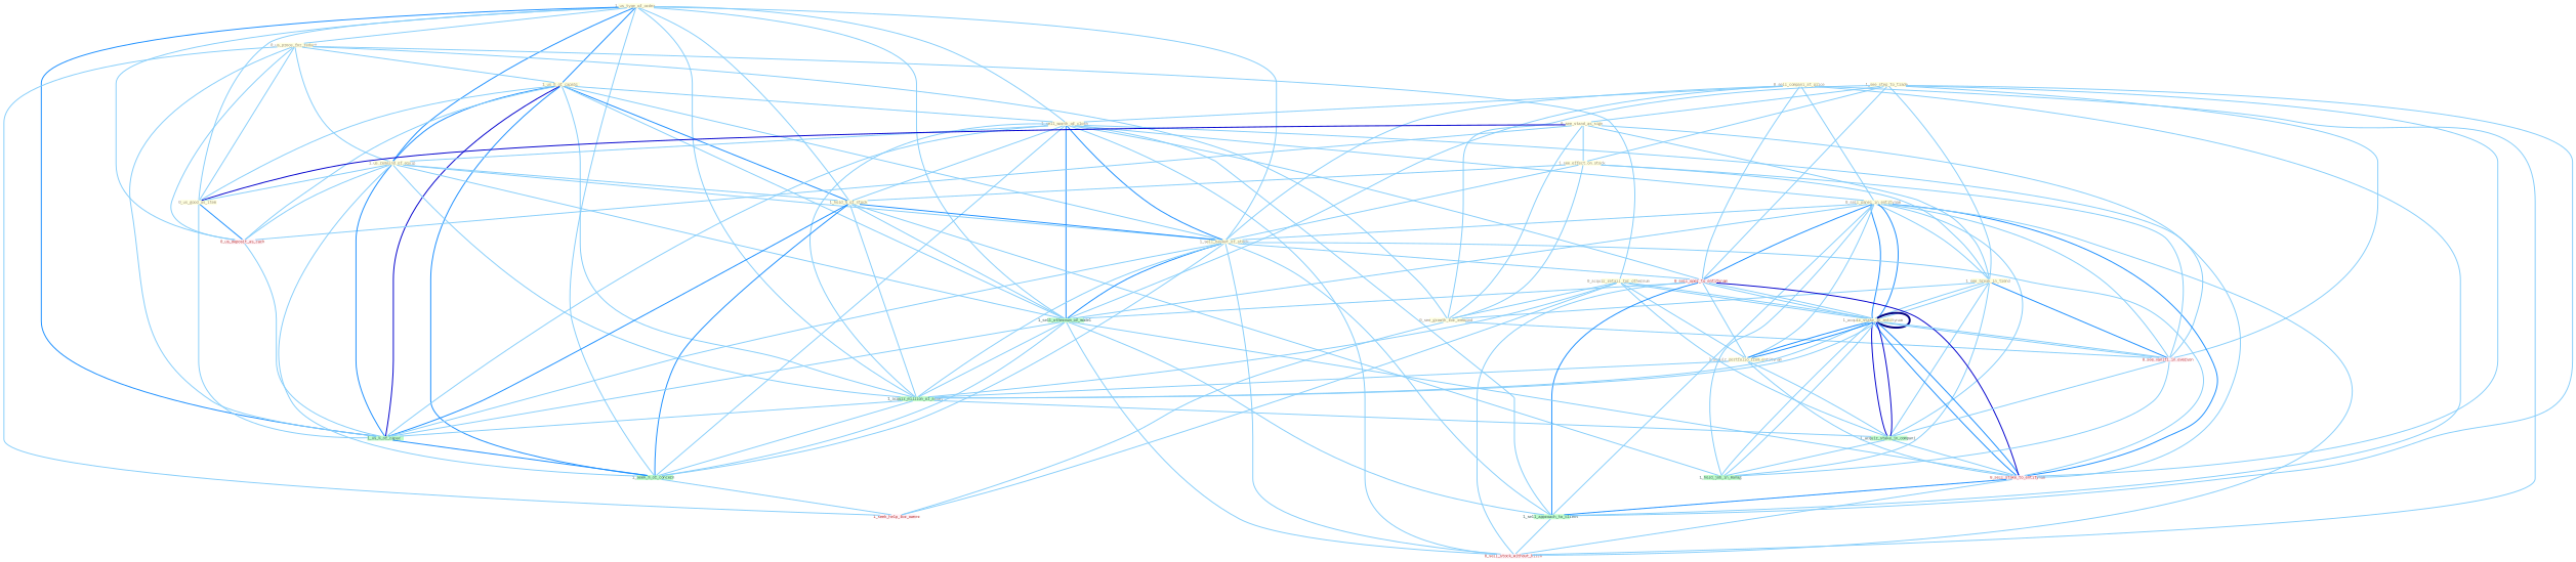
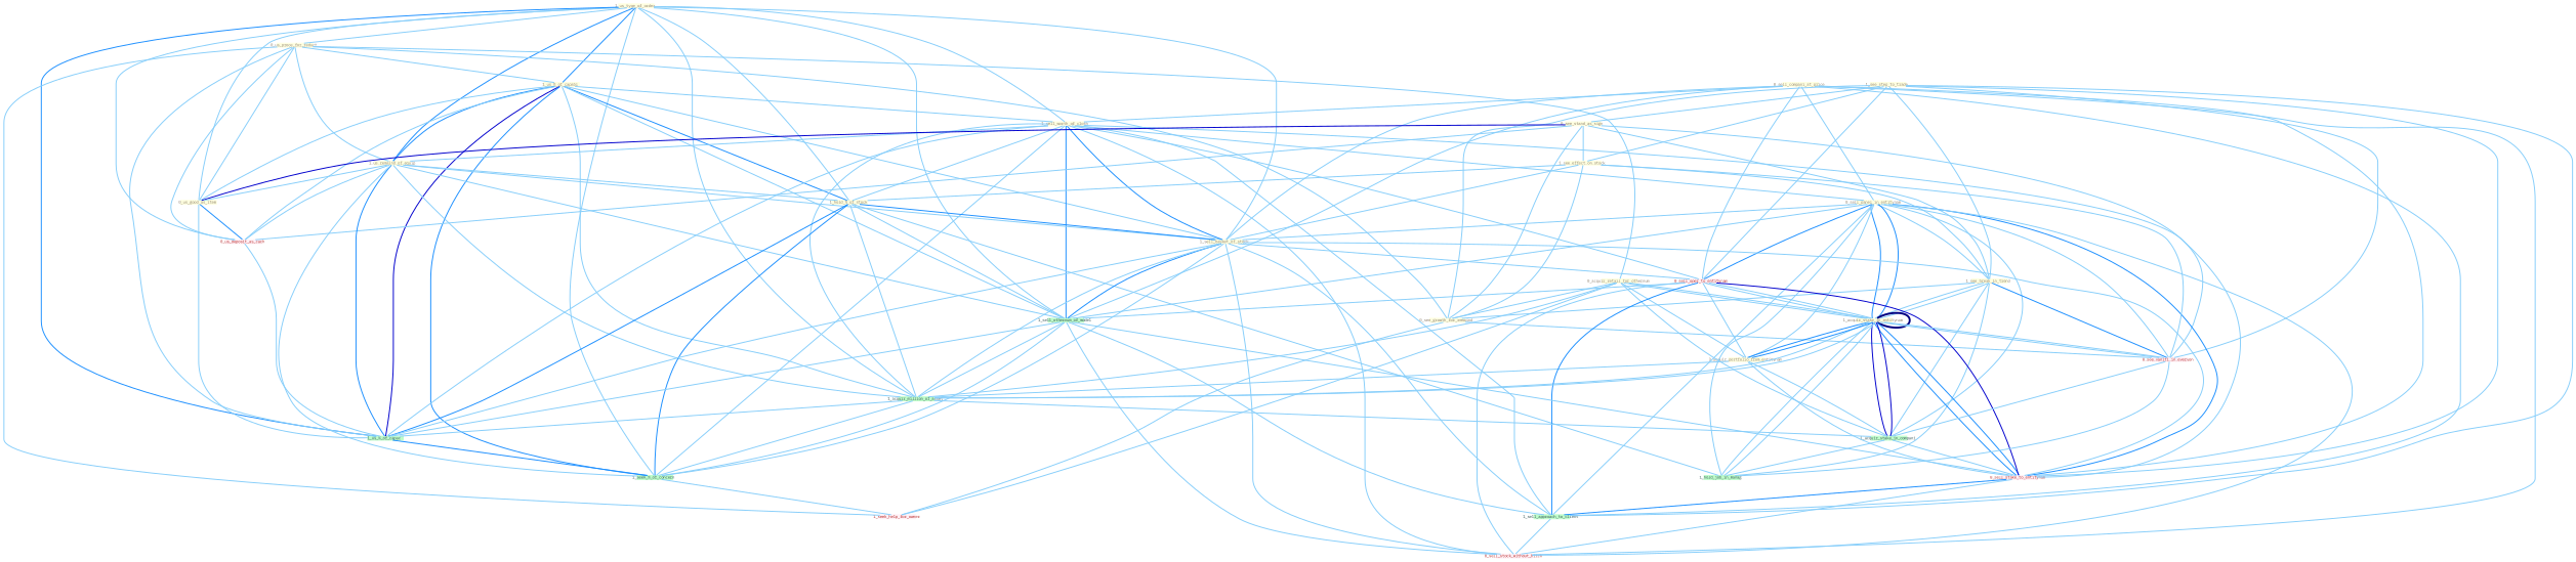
  graph {
    fontname="IBM Plex Mono"
    node [color="#ffffe0" fixedsize=true fontcolor="#8b7d6b" fontname="IBM Plex Mono" fontsize=4 shape=polygon style=filled]
    edge [color="#87cefa" fontname="IBM Plex Mono" w=1]
    "1_us_type_of_order " [height=.06 width=.5]
    "1_see_step_to_trade " [height=.06 width=.5]
    "0_sell_compani_at_price " [height=.06 width=.5]
    "0_us_proce_for_reduct " [height=.06 width=.5]
    "1_us_%_of_capabl " [height=.06 width=.5]
    "1_sell_worth_of_cloth " [height=.06 width=.5]
    "0_see_stand_as_sign " [height=.06 width=.5]
    n8 [height=.06 label="1_us_remaind_of_equip" width=.5]
    "0_sell_panel_in_entitynam " [height=.06 width=.5]
    "0_us_good_as_item " [height=.06 width=.5]
    "1_see_effect_on_stock " [height=.06 width=.5]
    "1_see_break_in_trend " [height=.06 width=.5]
    "0_acquir_retail_for_othernum " [height=.06 width=.5]
    "1_hold_%_of_stock " [height=.06 width=.5]
    "0_see_growth_for_remaind " [height=.06 width=.5]
    "1_acquir_stake_in_entitynam " [height=.06 width=.5]
    "1_sell_basket_of_stock " [height=.06 width=.5]
    "0_acquir_portfolio_from_entitynam " [height=.06 width=.5]
    "0_sell_oper_to_entitynam " [color="#fff0f5" fontcolor="#b22222" height=.06 width=.5]
    "0_see_vaniti_in_everyon " [color="#fff0f5" fontcolor="#b22222" height=.06 width=.5]
    "0_us_deposit_as_cach " [color="#fff0f5" fontcolor="#b22222" height=.06 width=.5]
    "0_sell_stake_to_entitynam " [color="#fff0f5" fontcolor="#b22222" height=.06 width=.5]
    "0_sell_stock_without_hitch " [color="#fff0f5" fontcolor="#b22222" height=.06 width=.5]
    "1_seek_help_for_owner " [color="#fff0f5" fontcolor="#b22222" height=.06 width=.5]
    "1_sell_othernum_of_model " [color="#BDFCC9" fontcolor="#2f4f4f" height=.06 width=.5]
    "1_acquir_million_of_asset " [color="#BDFCC9" fontcolor="#2f4f4f" height=.06 width=.5]
    "1_us_%_of_capac " [color="#BDFCC9" fontcolor="#2f4f4f" height=.06 width=.5]
    "1_seek_%_of_concern " [color="#BDFCC9" fontcolor="#2f4f4f" height=.06 width=.5]
    "1_sell_approach_to_client " [color="#BDFCC9" fontcolor="#2f4f4f" height=.06 width=.5]
    "1_acquir_stake_in_compani " [color="#BDFCC9" fontcolor="#2f4f4f" height=.06 width=.5]
    "1_hold_job_in_manag " [color="#BDFCC9" fontcolor="#2f4f4f" height=.06 width=.5]
    subgraph sub_1 {
      "1_us_type_of_order "
      "1_see_step_to_trade "
      "0_sell_compani_at_price "
      "0_us_proce_for_reduct "
      "1_us_%_of_capabl "
      "1_sell_worth_of_cloth "
      "0_see_stand_as_sign "
      n8
      "0_sell_panel_in_entitynam "
      "0_us_good_as_item "
      "1_see_effect_on_stock "
      "1_see_break_in_trend "
      "0_acquir_retail_for_othernum "
      "1_hold_%_of_stock "
      "0_see_growth_for_remaind "
      "1_acquir_stake_in_entitynam "
      "1_sell_basket_of_stock "
      "0_acquir_portfolio_from_entitynam "
    }
    subgraph sub_2 {
      "0_sell_oper_to_entitynam "
      "0_see_vaniti_in_everyon "
      "0_us_deposit_as_cach "
      "0_sell_stake_to_entitynam "
      "0_sell_stock_without_hitch "
      "1_seek_help_for_owner "
    }
    "1_us_type_of_order " -- "0_us_proce_for_reduct "
    "1_us_type_of_order " -- "1_us_%_of_capabl " [color="#1e90ff" w=2]
    "1_us_type_of_order " -- "1_sell_worth_of_cloth "
    "1_us_type_of_order " -- n8 [color="#1e90ff" w=2]
    "1_us_type_of_order " -- "0_us_good_as_item "
    "1_us_type_of_order " -- "1_hold_%_of_stock "
    "1_us_type_of_order " -- "1_sell_basket_of_stock "
    "1_us_type_of_order " -- "0_us_deposit_as_cach "
    "1_us_type_of_order " -- "1_sell_othernum_of_model "
    "1_us_type_of_order " -- "1_acquir_million_of_asset "
    "1_us_type_of_order " -- "1_us_%_of_capac " [color="#1e90ff" w=2]
    "1_us_type_of_order " -- "1_seek_%_of_concern "
    "1_see_step_to_trade " -- "0_see_stand_as_sign "
    "1_see_step_to_trade " -- "1_see_effect_on_stock "
    "1_see_step_to_trade " -- "1_see_break_in_trend "
    "1_see_step_to_trade " -- "0_see_growth_for_remaind "
    "1_see_step_to_trade " -- "0_sell_oper_to_entitynam "
    "1_see_step_to_trade " -- "0_see_vaniti_in_everyon "
    "1_see_step_to_trade " -- "0_sell_stake_to_entitynam "
    "1_see_step_to_trade " -- "1_sell_approach_to_client "
    "0_sell_compani_at_price " -- "1_sell_worth_of_cloth "
    "0_sell_compani_at_price " -- "0_sell_panel_in_entitynam "
    "0_sell_compani_at_price " -- "1_sell_basket_of_stock "
    "0_sell_compani_at_price " -- "0_sell_oper_to_entitynam "
+   "0_sell_compani_at_price " -- "0_sell_stake_to_entitynam "
    "0_sell_compani_at_price " -- "0_sell_stock_without_hitch "
    "0_sell_compani_at_price " -- "1_sell_othernum_of_model "
    "0_sell_compani_at_price " -- "1_sell_approach_to_client "
    "0_us_proce_for_reduct " -- "1_us_%_of_capabl "
    "0_us_proce_for_reduct " -- n8
    "0_us_proce_for_reduct " -- "0_us_good_as_item "
    "0_us_proce_for_reduct " -- "0_acquir_retail_for_othernum "
    "0_us_proce_for_reduct " -- "0_see_growth_for_remaind "
    "0_us_proce_for_reduct " -- "0_us_deposit_as_cach "
    "0_us_proce_for_reduct " -- "1_seek_help_for_owner "
    "0_us_proce_for_reduct " -- "1_us_%_of_capac "
    "1_us_%_of_capabl " -- "1_sell_worth_of_cloth "
    "1_us_%_of_capabl " -- n8 [color="#1e90ff" w=2]
    "1_us_%_of_capabl " -- "0_us_good_as_item "
    "1_us_%_of_capabl " -- "1_hold_%_of_stock " [color="#1e90ff" w=2]
    "1_us_%_of_capabl " -- "1_sell_basket_of_stock "
    "1_us_%_of_capabl " -- "0_us_deposit_as_cach "
    "1_us_%_of_capabl " -- "1_sell_othernum_of_model "
    "1_us_%_of_capabl " -- "1_acquir_million_of_asset "
    "1_us_%_of_capabl " -- "1_us_%_of_capac " [color="#0000cd" w=3]
    "1_us_%_of_capabl " -- "1_seek_%_of_concern " [color="#1e90ff" w=2]
    "1_sell_worth_of_cloth " -- n8
    "1_sell_worth_of_cloth " -- "0_sell_panel_in_entitynam "
    "1_sell_worth_of_cloth " -- "1_hold_%_of_stock "
    "1_sell_worth_of_cloth " -- "1_sell_basket_of_stock " [color="#1e90ff" w=2]
    "1_sell_worth_of_cloth " -- "0_sell_oper_to_entitynam "
    "1_sell_worth_of_cloth " -- "0_sell_stake_to_entitynam "
    "1_sell_worth_of_cloth " -- "0_sell_stock_without_hitch "
    "1_sell_worth_of_cloth " -- "1_sell_othernum_of_model " [color="#1e90ff" w=2]
    "1_sell_worth_of_cloth " -- "1_acquir_million_of_asset "
    "1_sell_worth_of_cloth " -- "1_us_%_of_capac "
    "1_sell_worth_of_cloth " -- "1_seek_%_of_concern "
    "1_sell_worth_of_cloth " -- "1_sell_approach_to_client "
    "0_see_stand_as_sign " -- "0_us_good_as_item " [color="#0000cd"]
    "0_see_stand_as_sign " -- "1_see_effect_on_stock "
    "0_see_stand_as_sign " -- "1_see_break_in_trend "
    "0_see_stand_as_sign " -- "0_see_growth_for_remaind "
    "0_see_stand_as_sign " -- "0_see_vaniti_in_everyon "
    "0_see_stand_as_sign " -- "0_us_deposit_as_cach "
    n8 -- "0_us_good_as_item "
    n8 -- "1_hold_%_of_stock "
    n8 -- "1_sell_basket_of_stock "
    n8 -- "0_us_deposit_as_cach "
    n8 -- "1_sell_othernum_of_model "
    n8 -- "1_acquir_million_of_asset "
    n8 -- "1_us_%_of_capac " [color="#1e90ff" w=2]
    n8 -- "1_seek_%_of_concern "
    "0_sell_panel_in_entitynam " -- "1_see_break_in_trend "
    "0_sell_panel_in_entitynam " -- "1_acquir_stake_in_entitynam " [color="#1e90ff" w=2]
    "0_sell_panel_in_entitynam " -- "1_acquir_stake_in_entitynam " [color="#1e90ff" w=2]
    "0_sell_panel_in_entitynam " -- "1_sell_basket_of_stock "
    "0_sell_panel_in_entitynam " -- "0_acquir_portfolio_from_entitynam "
    "0_sell_panel_in_entitynam " -- "0_sell_oper_to_entitynam " [color="#1e90ff" w=2]
    "0_sell_panel_in_entitynam " -- "0_see_vaniti_in_everyon "
    "0_sell_panel_in_entitynam " -- "0_sell_stake_to_entitynam " [color="#1e90ff" w=2]
    "0_sell_panel_in_entitynam " -- "0_sell_stock_without_hitch "
    "0_sell_panel_in_entitynam " -- "1_sell_othernum_of_model "
    "0_sell_panel_in_entitynam " -- "1_sell_approach_to_client "
    "0_sell_panel_in_entitynam " -- "1_acquir_stake_in_compani "
    "0_sell_panel_in_entitynam " -- "1_hold_job_in_manag "
    "0_us_good_as_item " -- "0_us_deposit_as_cach " [color="#1e90ff" w=2]
    "0_us_good_as_item " -- "1_us_%_of_capac "
    "1_see_effect_on_stock " -- "1_see_break_in_trend "
    "1_see_effect_on_stock " -- "1_hold_%_of_stock "
    "1_see_effect_on_stock " -- "0_see_growth_for_remaind "
    "1_see_effect_on_stock " -- "1_sell_basket_of_stock "
    "1_see_effect_on_stock " -- "0_see_vaniti_in_everyon "
    "1_see_break_in_trend " -- "0_see_growth_for_remaind "
    "1_see_break_in_trend " -- "1_acquir_stake_in_entitynam "
    "1_see_break_in_trend " -- "1_acquir_stake_in_entitynam "
    "1_see_break_in_trend " -- "0_see_vaniti_in_everyon " [color="#1e90ff" w=2]
    "1_see_break_in_trend " -- "1_acquir_stake_in_compani "
    "1_see_break_in_trend " -- "1_hold_job_in_manag "
    "0_acquir_retail_for_othernum " -- "0_see_growth_for_remaind "
    "0_acquir_retail_for_othernum " -- "1_acquir_stake_in_entitynam "
    "0_acquir_retail_for_othernum " -- "1_acquir_stake_in_entitynam "
    "0_acquir_retail_for_othernum " -- "0_acquir_portfolio_from_entitynam "
    "0_acquir_retail_for_othernum " -- "1_seek_help_for_owner "
    "0_acquir_retail_for_othernum " -- "1_acquir_million_of_asset "
    "0_acquir_retail_for_othernum " -- "1_acquir_stake_in_compani "
    "1_hold_%_of_stock " -- "1_sell_basket_of_stock " [color="#1e90ff" w=2]
    "1_hold_%_of_stock " -- "1_sell_othernum_of_model "
    "1_hold_%_of_stock " -- "1_acquir_million_of_asset "
    "1_hold_%_of_stock " -- "1_us_%_of_capac " [color="#1e90ff" w=2]
    "1_hold_%_of_stock " -- "1_seek_%_of_concern " [color="#1e90ff" w=2]
    "1_hold_%_of_stock " -- "1_hold_job_in_manag "
    "0_see_growth_for_remaind " -- "0_see_vaniti_in_everyon "
    "0_see_growth_for_remaind " -- "1_seek_help_for_owner "
    "1_acquir_stake_in_entitynam " -- "1_acquir_stake_in_entitynam " [color="#000080" style=bold w=4]
    "1_acquir_stake_in_entitynam " -- "0_acquir_portfolio_from_entitynam " [color="#1e90ff" w=2]
    "1_acquir_stake_in_entitynam " -- "0_sell_oper_to_entitynam "
    "1_acquir_stake_in_entitynam " -- "0_see_vaniti_in_everyon "
    "1_acquir_stake_in_entitynam " -- "0_sell_stake_to_entitynam " [color="#1e90ff" w=2]
    "1_acquir_stake_in_entitynam " -- "0_sell_stake_to_entitynam " [color="#1e90ff" w=2]
    "1_acquir_stake_in_entitynam " -- "1_acquir_million_of_asset "
    "1_acquir_stake_in_entitynam " -- "1_acquir_stake_in_compani " [color="#0000cd" w=3]
    "1_acquir_stake_in_entitynam " -- "1_acquir_stake_in_compani " [color="#0000cd" w=3]
    "1_acquir_stake_in_entitynam " -- "1_hold_job_in_manag "
    "1_acquir_stake_in_entitynam " -- "1_hold_job_in_manag "
    "1_sell_basket_of_stock " -- "0_sell_oper_to_entitynam "
    "1_sell_basket_of_stock " -- "0_sell_stake_to_entitynam "
    "1_sell_basket_of_stock " -- "0_sell_stock_without_hitch "
    "1_sell_basket_of_stock " -- "1_sell_othernum_of_model " [color="#1e90ff" w=2]
    "1_sell_basket_of_stock " -- "1_acquir_million_of_asset "
    "1_sell_basket_of_stock " -- "1_us_%_of_capac "
    "1_sell_basket_of_stock " -- "1_seek_%_of_concern "
    "1_sell_basket_of_stock " -- "1_sell_approach_to_client "
    "0_acquir_portfolio_from_entitynam " -- "1_acquir_stake_in_entitynam " [color="#1e90ff" w=2]
    "0_acquir_portfolio_from_entitynam " -- "0_sell_oper_to_entitynam "
    "0_acquir_portfolio_from_entitynam " -- "0_sell_stake_to_entitynam "
    "0_acquir_portfolio_from_entitynam " -- "1_acquir_million_of_asset "
    "0_acquir_portfolio_from_entitynam " -- "1_acquir_stake_in_compani "
    "0_sell_oper_to_entitynam " -- "1_acquir_stake_in_entitynam "
    "0_sell_oper_to_entitynam " -- "0_sell_stake_to_entitynam " [color="#0000cd" w=3]
    "0_sell_oper_to_entitynam " -- "0_sell_stock_without_hitch "
    "0_sell_oper_to_entitynam " -- "1_sell_othernum_of_model "
    "0_sell_oper_to_entitynam " -- "1_sell_approach_to_client " [color="#1e90ff" w=2]
    "0_see_vaniti_in_everyon " -- "1_acquir_stake_in_entitynam "
    "0_see_vaniti_in_everyon " -- "1_acquir_stake_in_compani "
    "0_see_vaniti_in_everyon " -- "1_hold_job_in_manag "
    "0_us_deposit_as_cach " -- "1_us_%_of_capac "
    "0_sell_stake_to_entitynam " -- "0_sell_stock_without_hitch "
    "0_sell_stake_to_entitynam " -- "1_sell_approach_to_client " [color="#1e90ff" w=2]
    "1_sell_othernum_of_model " -- "0_sell_stake_to_entitynam "
    "1_sell_othernum_of_model " -- "0_sell_stock_without_hitch "
    "1_sell_othernum_of_model " -- "1_acquir_million_of_asset "
    "1_sell_othernum_of_model " -- "1_us_%_of_capac "
    "1_sell_othernum_of_model " -- "1_seek_%_of_concern "
    "1_sell_othernum_of_model " -- "1_sell_approach_to_client "
    "1_acquir_million_of_asset " -- "1_acquir_stake_in_entitynam "
    "1_acquir_million_of_asset " -- "1_us_%_of_capac "
    "1_acquir_million_of_asset " -- "1_seek_%_of_concern "
    "1_acquir_million_of_asset " -- "1_acquir_stake_in_compani "
    "1_us_%_of_capac " -- "1_seek_%_of_concern " [color="#1e90ff" w=2]
    "1_seek_%_of_concern " -- "1_seek_help_for_owner "
    "1_sell_approach_to_client " -- "0_sell_stock_without_hitch "
    "1_acquir_stake_in_compani " -- "0_sell_stake_to_entitynam "
    "1_acquir_stake_in_compani " -- "1_hold_job_in_manag "
  }
